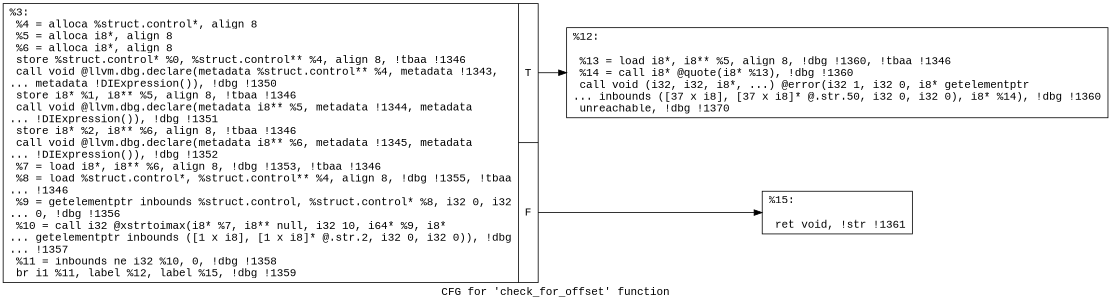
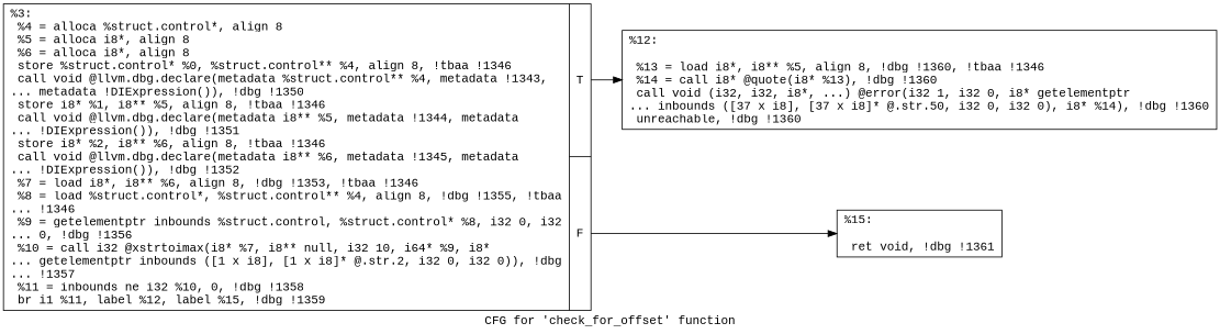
  digraph {
    fontname="Liberation Mono"
    label="CFG for 'check_for_offset' function"
    rankdir=LR
    node [fontname="Liberation Mono" shape=record]
    edge [fontname="Liberation Mono"]
    n1 [label="{%3:\l  %4 = alloca %struct.control*, align 8\l  %5 = alloca i8*, align 8\l  %6 = alloca i8*, align 8\l  store %struct.control* %0, %struct.control** %4, align 8, !tbaa !1346\l  call void @llvm.dbg.declare(metadata %struct.control** %4, metadata !1343,\l... metadata !DIExpression()), !dbg !1350\l  store i8* %1, i8** %5, align 8, !tbaa !1346\l  call void @llvm.dbg.declare(metadata i8** %5, metadata !1344, metadata\l... !DIExpression()), !dbg !1351\l  store i8* %2, i8** %6, align 8, !tbaa !1346\l  call void @llvm.dbg.declare(metadata i8** %6, metadata !1345, metadata\l... !DIExpression()), !dbg !1352\l  %7 = load i8*, i8** %6, align 8, !dbg !1353, !tbaa !1346\l  %8 = load %struct.control*, %struct.control** %4, align 8, !dbg !1355, !tbaa\l... !1346\l  %9 = getelementptr inbounds %struct.control, %struct.control* %8, i32 0, i32\l... 0, !dbg !1356\l  %10 = call i32 @xstrtoimax(i8* %7, i8** null, i32 10, i64* %9, i8*\l... getelementptr inbounds ([1 x i8], [1 x i8]* @.str.2, i32 0, i32 0)), !dbg\l... !1357\l  %11 = inbounds ne i32 %10, 0, !dbg !1358\l  br i1 %11, label %12, label %15, !dbg !1359\l|{<s0>T|<s1>F}}"]
-   n2 [label="{%12:\l\l  %13 = load i8*, i8** %5, align 8, !dbg !1360, !tbaa !1346\l  %14 = call i8* @quote(i8* %13), !dbg !1360\l  call void (i32, i32, i8*, ...) @error(i32 1, i32 0, i8* getelementptr\l... inbounds ([37 x i8], [37 x i8]* @.str.50, i32 0, i32 0), i8* %14), !dbg !1360\l  unreachable, !dbg !1370\l}"]
-   n3 [label="{%15:\l\l  ret void, !str !1361\l}"]
+   n2 [label="{%12:\l\l  %13 = load i8*, i8** %5, align 8, !dbg !1360, !tbaa !1346\l  %14 = call i8* @quote(i8* %13), !dbg !1360\l  call void (i32, i32, i8*, ...) @error(i32 1, i32 0, i8* getelementptr\l... inbounds ([37 x i8], [37 x i8]* @.str.50, i32 0, i32 0), i8* %14), !dbg !1360\l  unreachable, !dbg !1360\l}"]
+   n3 [label="{%15:\l\l  ret void, !dbg !1361\l}"]
    n1 -> n2 [tailport=s0]
    n1 -> n3 [tailport=s1]
  }
